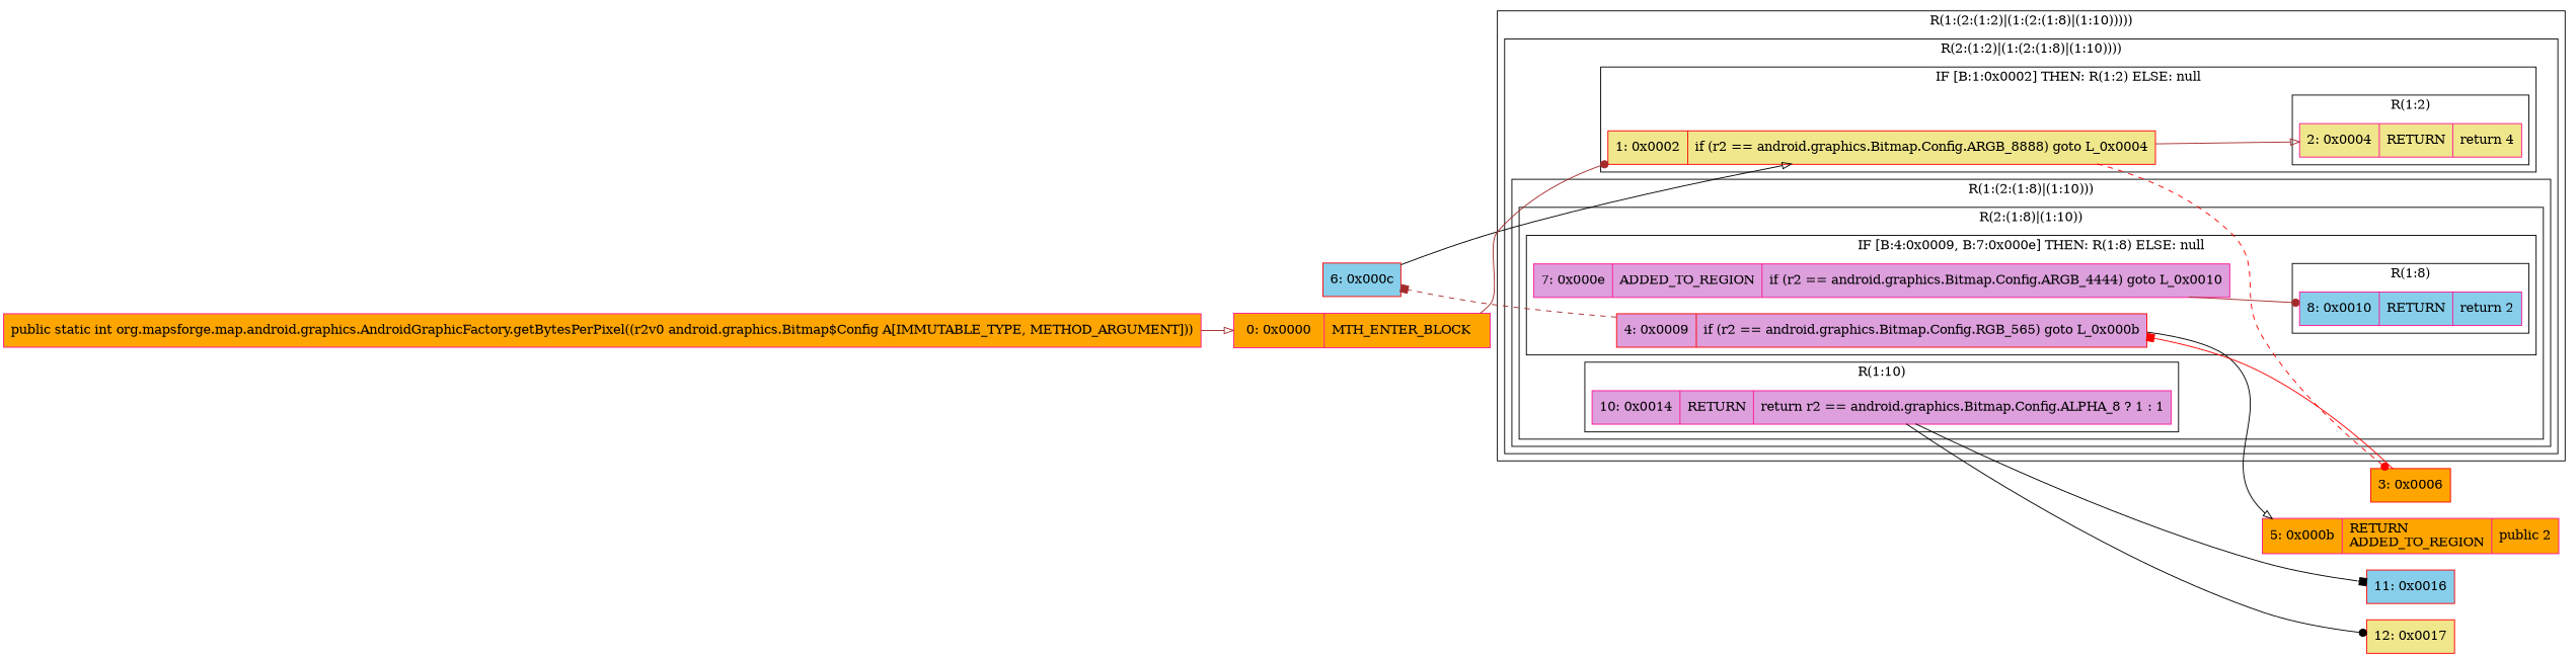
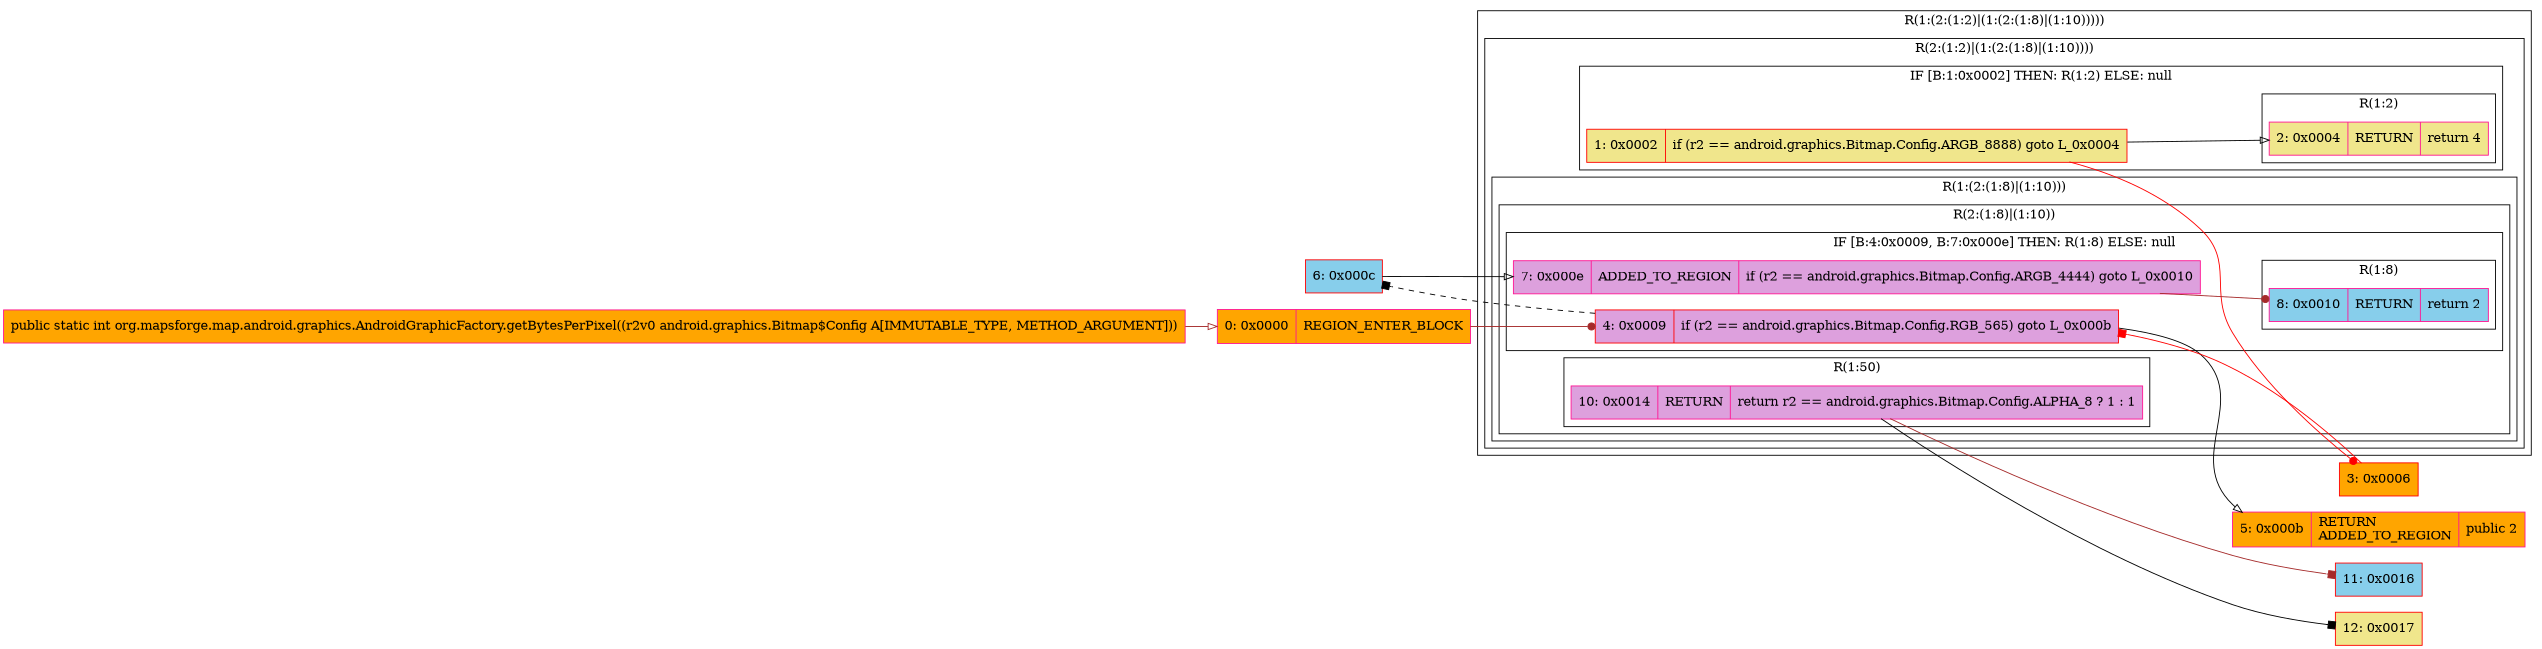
  digraph {
    rankdir=LR
    node [color=deeppink fillcolor=orange shape=record style=filled]
    edge [arrowhead=onormal color=brown]
    n1 [fillcolor=khaki label="{2\:\ 0x0004|RETURN\l|return 4\l}"]
    n2 [color=red fillcolor=khaki label="{1\:\ 0x0002|if (r2 == android.graphics.Bitmap.Config.ARGB_8888) goto L_0x0004\l}"]
    n3 [fillcolor=skyblue label="{8\:\ 0x0010|RETURN\l|return 2\l}"]
    n4 [color=red fillcolor=plum label="{4\:\ 0x0009|if (r2 == android.graphics.Bitmap.Config.RGB_565) goto L_0x000b\l}"]
    n5 [fillcolor=plum label="{7\:\ 0x000e|ADDED_TO_REGION\l|if (r2 == android.graphics.Bitmap.Config.ARGB_4444) goto L_0x0010\l}"]
    n6 [fillcolor=plum label="{10\:\ 0x0014|RETURN\l|return r2 == android.graphics.Bitmap.Config.ALPHA_8 ? 1 : 1\l}"]
    n7 [color=red label="{3\:\ 0x0006}"]
    n8 [label="{5\:\ 0x000b|RETURN\lADDED_TO_REGION\l|public 2\l}"]
    n9 [color=red fillcolor=skyblue label="{6\:\ 0x000c}"]
    n10 [color=red fillcolor=skyblue label="{11\:\ 0x0016}"]
    n11 [color=red fillcolor=khaki label="{12\:\ 0x0017}"]
-   n12 [label="{0\:\ 0x0000|MTH_ENTER_BLOCK\l}"]
+   n12 [label="{0\:\ 0x0000|REGION_ENTER_BLOCK\l}"]
    n13 [label="{public static int org.mapsforge.map.android.graphics.AndroidGraphicFactory.getBytesPerPixel((r2v0 android.graphics.Bitmap$Config A[IMMUTABLE_TYPE, METHOD_ARGUMENT])) }"]
    subgraph cluster_1 {
      label="R(1:(2:(1:2)|(1:(2:(1:8)|(1:10)))))"
      subgraph cluster_2 {
        label="R(2:(1:2)|(1:(2:(1:8)|(1:10))))"
        subgraph cluster_3 {
          label="IF [B:1:0x0002] THEN: R(1:2) ELSE: null"
          n2
          subgraph cluster_4 {
            label="R(1:2)"
            n1
          }
        }
        subgraph cluster_5 {
          label="R(1:(2:(1:8)|(1:10)))"
          subgraph cluster_6 {
            label="R(2:(1:8)|(1:10))"
            subgraph cluster_7 {
              label="IF [B:4:0x0009, B:7:0x000e] THEN: R(1:8) ELSE: null"
              n4
              n5
              subgraph cluster_8 {
                label="R(1:8)"
                n3
              }
            }
            subgraph cluster_9 {
-             label="R(1:10)"
+             label="R(1:50)"
              n6
            }
          }
        }
      }
    }
-   n2 -> n1
-   n2 -> n7 [arrowhead=dot color=red style=dashed]
+   n2 -> n1 [color=black]
+   n2 -> n7 [arrowhead=dot color=red style=solid]
    n4 -> n8 [color=black]
-   n4 -> n9 [arrowhead=box style=dashed]
+   n4 -> n9 [arrowhead=box color=black style=dashed]
    n5 -> n3 [arrowhead=dot]
-   n6 -> n10 [arrowhead=box color=black]
-   n6 -> n11 [arrowhead=dot color=black]
+   n6 -> n10 [arrowhead=box]
+   n6 -> n11 [arrowhead=box color=black]
    n7 -> n4 [arrowhead=box color=red]
-   n9 -> n2 [color=black]
-   n12 -> n2 [arrowhead=dot]
+   n9 -> n5 [color=black]
+   n12 -> n4 [arrowhead=dot]
    n13 -> n12
  }
